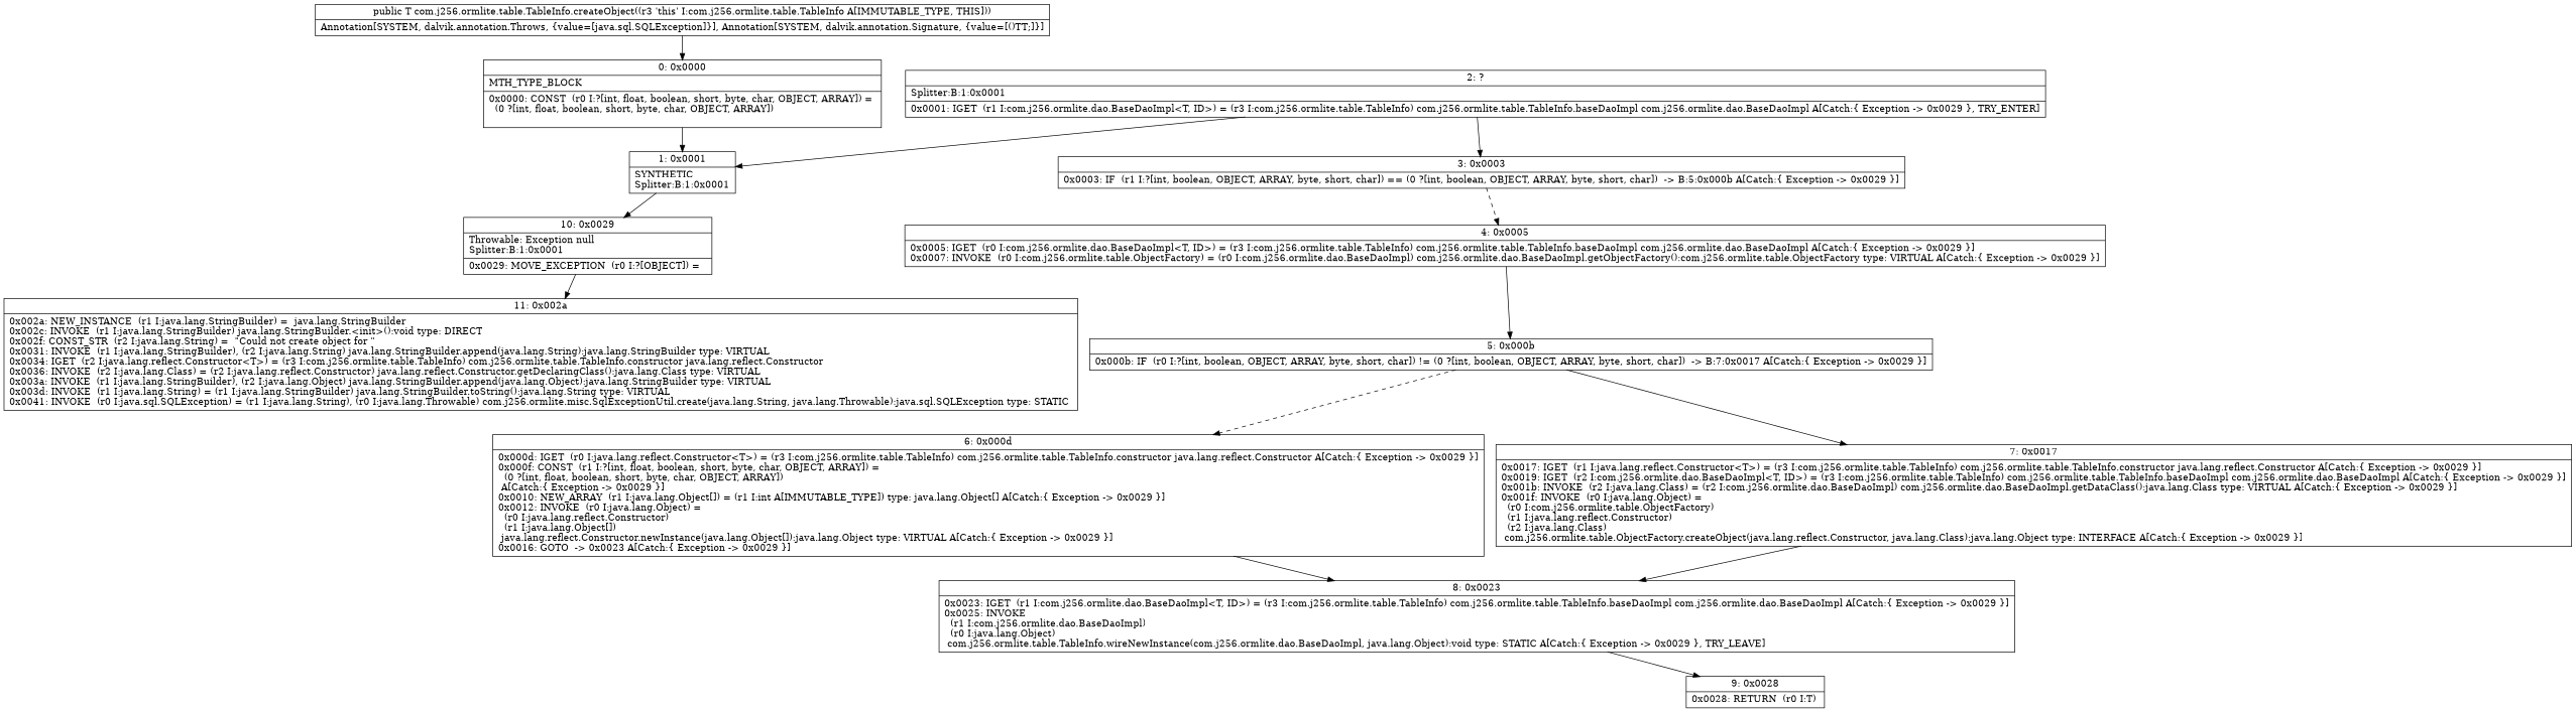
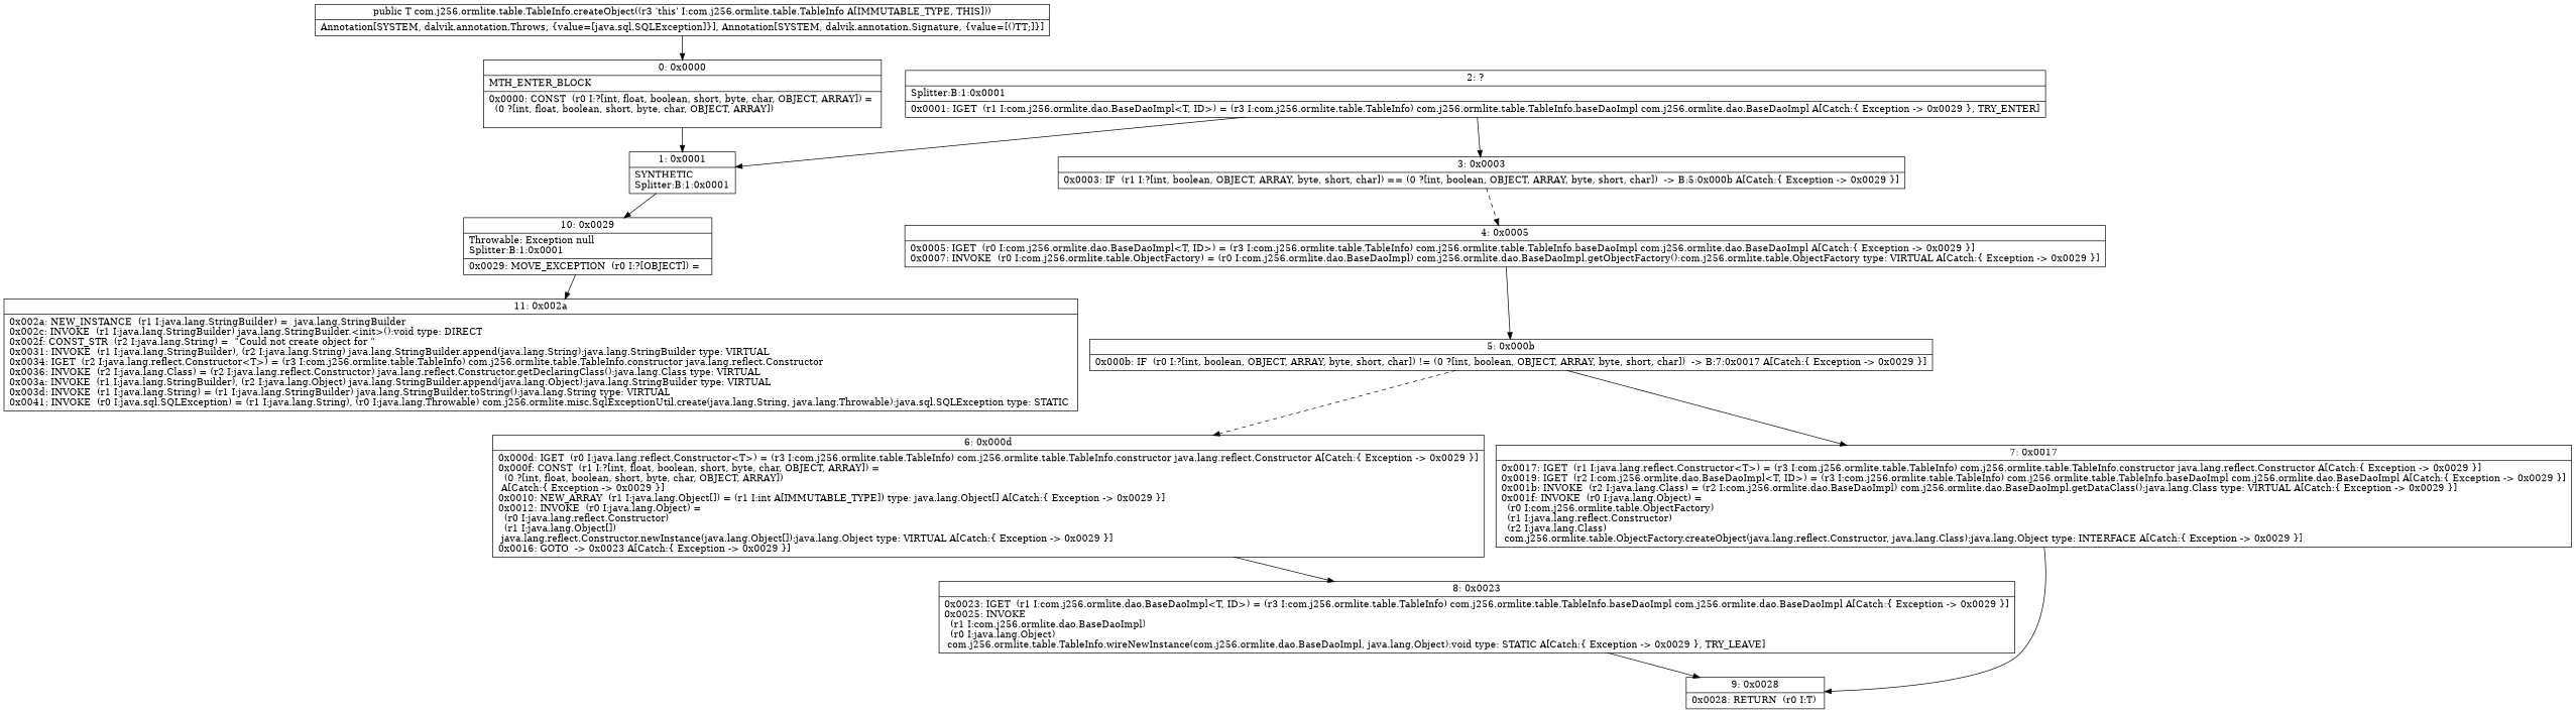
  digraph {
    node [shape=record]
-   n1 [label="{0\:\ 0x0000|MTH_TYPE_BLOCK\l|0x0000: CONST  (r0 I:?[int, float, boolean, short, byte, char, OBJECT, ARRAY]) = \l  (0 ?[int, float, boolean, short, byte, char, OBJECT, ARRAY])\l \l}"]
+   n1 [label="{0\:\ 0x0000|MTH_ENTER_BLOCK\l|0x0000: CONST  (r0 I:?[int, float, boolean, short, byte, char, OBJECT, ARRAY]) = \l  (0 ?[int, float, boolean, short, byte, char, OBJECT, ARRAY])\l \l}"]
    n2 [label="{1\:\ 0x0001|SYNTHETIC\lSplitter:B:1:0x0001\l}"]
    n3 [label="{10\:\ 0x0029|Throwable: Exception null\lSplitter:B:1:0x0001\l|0x0029: MOVE_EXCEPTION  (r0 I:?[OBJECT]) =  \l}"]
    n4 [label="{2\:\ ?|Splitter:B:1:0x0001\l|0x0001: IGET  (r1 I:com.j256.ormlite.dao.BaseDaoImpl\<T, ID\>) = (r3 I:com.j256.ormlite.table.TableInfo) com.j256.ormlite.table.TableInfo.baseDaoImpl com.j256.ormlite.dao.BaseDaoImpl A[Catch:\{ Exception \-\> 0x0029 \}, TRY_ENTER]\l}"]
    n5 [label="{3\:\ 0x0003|0x0003: IF  (r1 I:?[int, boolean, OBJECT, ARRAY, byte, short, char]) == (0 ?[int, boolean, OBJECT, ARRAY, byte, short, char])  \-\> B:5:0x000b A[Catch:\{ Exception \-\> 0x0029 \}]\l}"]
    n6 [label="{11\:\ 0x002a|0x002a: NEW_INSTANCE  (r1 I:java.lang.StringBuilder) =  java.lang.StringBuilder \l0x002c: INVOKE  (r1 I:java.lang.StringBuilder) java.lang.StringBuilder.\<init\>():void type: DIRECT \l0x002f: CONST_STR  (r2 I:java.lang.String) =  \"Could not create object for \" \l0x0031: INVOKE  (r1 I:java.lang.StringBuilder), (r2 I:java.lang.String) java.lang.StringBuilder.append(java.lang.String):java.lang.StringBuilder type: VIRTUAL \l0x0034: IGET  (r2 I:java.lang.reflect.Constructor\<T\>) = (r3 I:com.j256.ormlite.table.TableInfo) com.j256.ormlite.table.TableInfo.constructor java.lang.reflect.Constructor \l0x0036: INVOKE  (r2 I:java.lang.Class) = (r2 I:java.lang.reflect.Constructor) java.lang.reflect.Constructor.getDeclaringClass():java.lang.Class type: VIRTUAL \l0x003a: INVOKE  (r1 I:java.lang.StringBuilder), (r2 I:java.lang.Object) java.lang.StringBuilder.append(java.lang.Object):java.lang.StringBuilder type: VIRTUAL \l0x003d: INVOKE  (r1 I:java.lang.String) = (r1 I:java.lang.StringBuilder) java.lang.StringBuilder.toString():java.lang.String type: VIRTUAL \l0x0041: INVOKE  (r0 I:java.sql.SQLException) = (r1 I:java.lang.String), (r0 I:java.lang.Throwable) com.j256.ormlite.misc.SqlExceptionUtil.create(java.lang.String, java.lang.Throwable):java.sql.SQLException type: STATIC \l}"]
    n7 [label="{4\:\ 0x0005|0x0005: IGET  (r0 I:com.j256.ormlite.dao.BaseDaoImpl\<T, ID\>) = (r3 I:com.j256.ormlite.table.TableInfo) com.j256.ormlite.table.TableInfo.baseDaoImpl com.j256.ormlite.dao.BaseDaoImpl A[Catch:\{ Exception \-\> 0x0029 \}]\l0x0007: INVOKE  (r0 I:com.j256.ormlite.table.ObjectFactory) = (r0 I:com.j256.ormlite.dao.BaseDaoImpl) com.j256.ormlite.dao.BaseDaoImpl.getObjectFactory():com.j256.ormlite.table.ObjectFactory type: VIRTUAL A[Catch:\{ Exception \-\> 0x0029 \}]\l}"]
    n8 [label="{5\:\ 0x000b|0x000b: IF  (r0 I:?[int, boolean, OBJECT, ARRAY, byte, short, char]) != (0 ?[int, boolean, OBJECT, ARRAY, byte, short, char])  \-\> B:7:0x0017 A[Catch:\{ Exception \-\> 0x0029 \}]\l}"]
    n9 [label="{6\:\ 0x000d|0x000d: IGET  (r0 I:java.lang.reflect.Constructor\<T\>) = (r3 I:com.j256.ormlite.table.TableInfo) com.j256.ormlite.table.TableInfo.constructor java.lang.reflect.Constructor A[Catch:\{ Exception \-\> 0x0029 \}]\l0x000f: CONST  (r1 I:?[int, float, boolean, short, byte, char, OBJECT, ARRAY]) = \l  (0 ?[int, float, boolean, short, byte, char, OBJECT, ARRAY])\l A[Catch:\{ Exception \-\> 0x0029 \}]\l0x0010: NEW_ARRAY  (r1 I:java.lang.Object[]) = (r1 I:int A[IMMUTABLE_TYPE]) type: java.lang.Object[] A[Catch:\{ Exception \-\> 0x0029 \}]\l0x0012: INVOKE  (r0 I:java.lang.Object) = \l  (r0 I:java.lang.reflect.Constructor)\l  (r1 I:java.lang.Object[])\l java.lang.reflect.Constructor.newInstance(java.lang.Object[]):java.lang.Object type: VIRTUAL A[Catch:\{ Exception \-\> 0x0029 \}]\l0x0016: GOTO  \-\> 0x0023 A[Catch:\{ Exception \-\> 0x0029 \}]\l}"]
    n10 [label="{7\:\ 0x0017|0x0017: IGET  (r1 I:java.lang.reflect.Constructor\<T\>) = (r3 I:com.j256.ormlite.table.TableInfo) com.j256.ormlite.table.TableInfo.constructor java.lang.reflect.Constructor A[Catch:\{ Exception \-\> 0x0029 \}]\l0x0019: IGET  (r2 I:com.j256.ormlite.dao.BaseDaoImpl\<T, ID\>) = (r3 I:com.j256.ormlite.table.TableInfo) com.j256.ormlite.table.TableInfo.baseDaoImpl com.j256.ormlite.dao.BaseDaoImpl A[Catch:\{ Exception \-\> 0x0029 \}]\l0x001b: INVOKE  (r2 I:java.lang.Class) = (r2 I:com.j256.ormlite.dao.BaseDaoImpl) com.j256.ormlite.dao.BaseDaoImpl.getDataClass():java.lang.Class type: VIRTUAL A[Catch:\{ Exception \-\> 0x0029 \}]\l0x001f: INVOKE  (r0 I:java.lang.Object) = \l  (r0 I:com.j256.ormlite.table.ObjectFactory)\l  (r1 I:java.lang.reflect.Constructor)\l  (r2 I:java.lang.Class)\l com.j256.ormlite.table.ObjectFactory.createObject(java.lang.reflect.Constructor, java.lang.Class):java.lang.Object type: INTERFACE A[Catch:\{ Exception \-\> 0x0029 \}]\l}"]
    n11 [label="{8\:\ 0x0023|0x0023: IGET  (r1 I:com.j256.ormlite.dao.BaseDaoImpl\<T, ID\>) = (r3 I:com.j256.ormlite.table.TableInfo) com.j256.ormlite.table.TableInfo.baseDaoImpl com.j256.ormlite.dao.BaseDaoImpl A[Catch:\{ Exception \-\> 0x0029 \}]\l0x0025: INVOKE  \l  (r1 I:com.j256.ormlite.dao.BaseDaoImpl)\l  (r0 I:java.lang.Object)\l com.j256.ormlite.table.TableInfo.wireNewInstance(com.j256.ormlite.dao.BaseDaoImpl, java.lang.Object):void type: STATIC A[Catch:\{ Exception \-\> 0x0029 \}, TRY_LEAVE]\l}"]
    n12 [label="{9\:\ 0x0028|0x0028: RETURN  (r0 I:T) \l}"]
    n13 [label="{public T com.j256.ormlite.table.TableInfo.createObject((r3 'this' I:com.j256.ormlite.table.TableInfo A[IMMUTABLE_TYPE, THIS]))  | Annotation[SYSTEM, dalvik.annotation.Throws, \{value=[java.sql.SQLException]\}], Annotation[SYSTEM, dalvik.annotation.Signature, \{value=[()TT;]\}]\l}"]
    n1 -> n2
    n2 -> n3
    n3 -> n6
    n4 -> n2
    n4 -> n5
    n5 -> n7 [style=dashed]
    n7 -> n8
    n8 -> n9 [style=dashed]
    n8 -> n10
    n9 -> n11
-   n10 -> n11
+   n10 -> n12
    n11 -> n12
    n13 -> n1
  }
